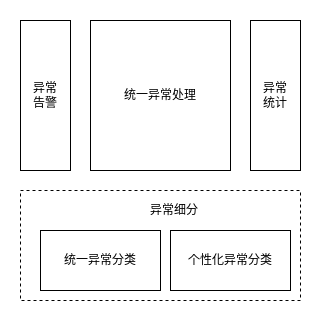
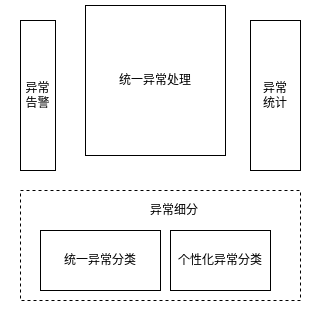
  <mxCell id="0" />
  <mxCell id="1" parent="0" />
- <mxCell id="2" value="统一异常处理" style="rounded=0;whiteSpace=wrap;html=1;" parent="1" vertex="1"><mxGeometry x="90" y="20" width="140" height="150" as="geometry" /></mxCell>
- <mxCell id="3" value="异常&lt;br&gt;告警" style="rounded=0;whiteSpace=wrap;html=1;" parent="1" vertex="1"><mxGeometry x="20" y="20" width="50" height="150" as="geometry" /></mxCell>
+ <mxCell id="2" value="统一异常处理" style="rounded=0;whiteSpace=wrap;html=1;" parent="1" vertex="1"><mxGeometry x="85" y="5" width="140" height="150" as="geometry" /></mxCell>
+ <mxCell id="3" value="异常&lt;br&gt;告警" style="rounded=0;whiteSpace=wrap;html=1;" parent="1" vertex="1"><mxGeometry x="20" y="20" width="35" height="150" as="geometry" /></mxCell>
  <mxCell id="4" value="异常&lt;br&gt;统计" style="rounded=0;whiteSpace=wrap;html=1;" parent="1" vertex="1"><mxGeometry x="250" y="20" width="50" height="150" as="geometry" /></mxCell>
  <mxCell id="5" value="" style="rounded=0;whiteSpace=wrap;html=1;dashed=1;" parent="1" vertex="1"><mxGeometry x="20" y="190" width="280" height="110" as="geometry" /></mxCell>
  <mxCell id="6" value="统一异常分类" style="rounded=0;whiteSpace=wrap;html=1;" parent="1" vertex="1"><mxGeometry x="40" y="230" width="120" height="60" as="geometry" /></mxCell>
- <mxCell id="7" value="个性化异常分类" style="rounded=0;whiteSpace=wrap;html=1;" parent="1" vertex="1"><mxGeometry x="170" y="230" width="120" height="60" as="geometry" /></mxCell>
+ <mxCell id="7" value="个性化异常分类" style="rounded=0;whiteSpace=wrap;html=1;" parent="1" vertex="1"><mxGeometry x="170" y="230" width="100" height="60" as="geometry" /></mxCell>
  <mxCell id="8" value="异常细分" style="text;html=1;strokeColor=none;fillColor=none;align=center;verticalAlign=middle;whiteSpace=wrap;rounded=0;" parent="1" vertex="1"><mxGeometry x="124" y="200" width="100" height="20" as="geometry" /></mxCell>
